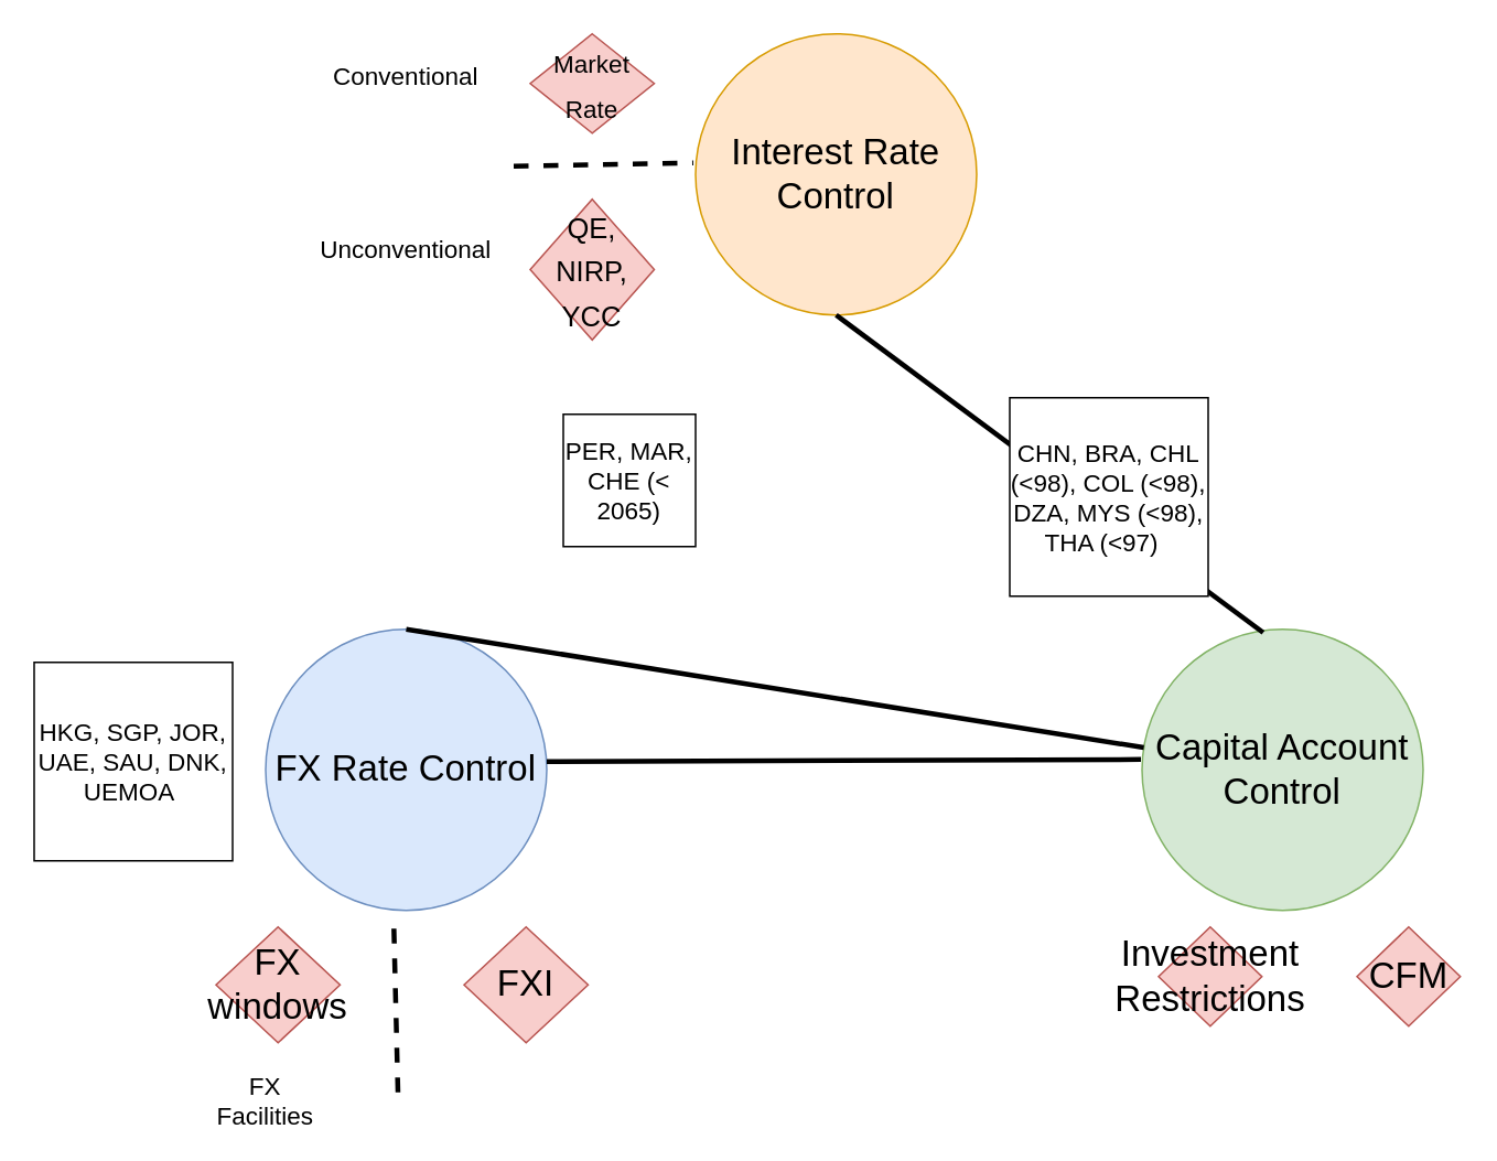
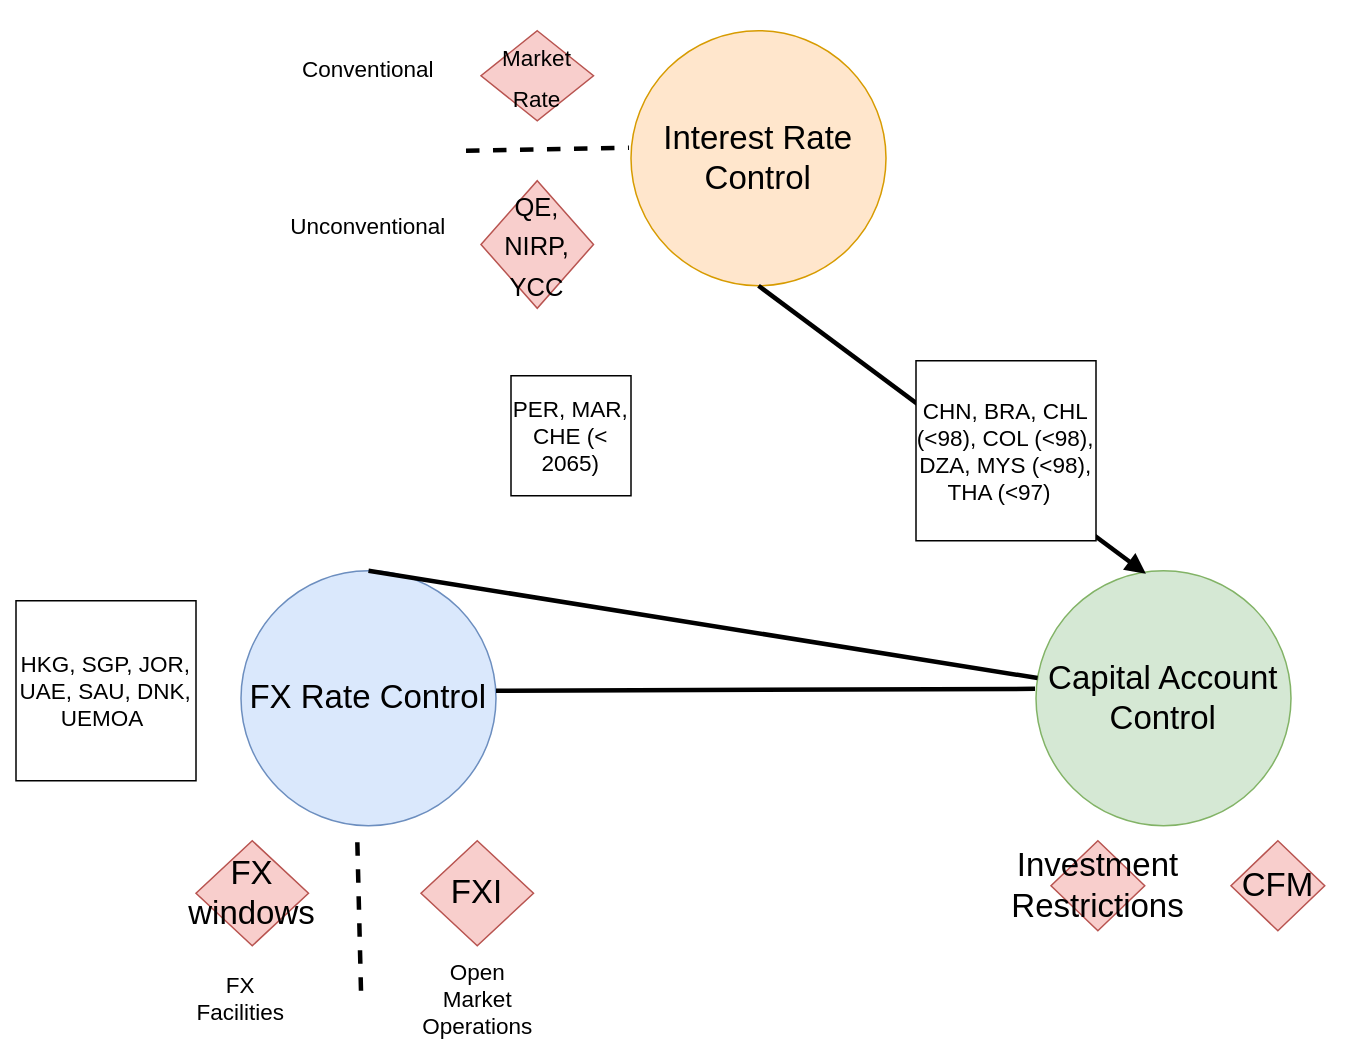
  <mxCell id="0" />
  <mxCell id="1" parent="0" />
  <mxCell id="2" value="&lt;font style=&quot;font-size: 22px;&quot;&gt;Interest Rate Control&lt;/font&gt;" style="ellipse;whiteSpace=wrap;html=1;aspect=fixed;fillColor=#ffe6cc;strokeColor=#d79b00;" parent="1" vertex="1"><mxGeometry x="420" y="20" width="170" height="170" as="geometry" /></mxCell>
  <mxCell id="3" value="&lt;font style=&quot;font-size: 22px;&quot;&gt;FX Rate Control&lt;/font&gt;" style="ellipse;whiteSpace=wrap;html=1;aspect=fixed;fillColor=#dae8fc;strokeColor=#6c8ebf;" parent="1" vertex="1"><mxGeometry x="160" y="380" width="170" height="170" as="geometry" /></mxCell>
  <mxCell id="4" value="&lt;font style=&quot;font-size: 22px;&quot;&gt;Capital Account Control&lt;/font&gt;" style="ellipse;whiteSpace=wrap;html=1;aspect=fixed;fillColor=#d5e8d4;strokeColor=#82b366;" parent="1" vertex="1"><mxGeometry x="690" y="380" width="170" height="170" as="geometry" /></mxCell>
  <mxCell id="5" value="" style="endArrow=none;html=1;rounded=1;fontSize=22;exitX=0.5;exitY=0;exitDx=0;exitDy=0;strokeWidth=3;" parent="1" source="3" target="4" edge="1"><mxGeometry width="50" height="50" relative="1" as="geometry"><mxPoint x="260" y="360" as="sourcePoint" /><mxPoint x="310" y="310" as="targetPoint" /></mxGeometry></mxCell>
  <mxCell id="6" value="" style="endArrow=none;html=1;rounded=1;fontSize=22;exitX=0.5;exitY=0;exitDx=0;exitDy=0;entryX=-0.004;entryY=0.463;entryDx=0;entryDy=0;strokeWidth=3;entryPerimeter=0;" parent="1" target="4" edge="1"><mxGeometry width="50" height="50" relative="1" as="geometry"><mxPoint x="330" y="460" as="sourcePoint" /><mxPoint x="570" y="260" as="targetPoint" /></mxGeometry></mxCell>
- <mxCell id="7" value="" style="endArrow=none;html=1;rounded=1;fontSize=22;exitX=0.5;exitY=1;exitDx=0;exitDy=0;entryX=0.431;entryY=0.012;entryDx=0;entryDy=0;strokeWidth=3;entryPerimeter=0;" parent="1" source="2" target="4" edge="1"><mxGeometry width="50" height="50" relative="1" as="geometry"><mxPoint x="400" y="410" as="sourcePoint" /><mxPoint x="640" y="210" as="targetPoint" /></mxGeometry></mxCell>
+ <mxCell id="7" value="" style="endArrow=block;html=1;rounded=1;fontSize=22;exitX=0.5;exitY=1;exitDx=0;exitDy=0;entryX=0.431;entryY=0.012;entryDx=0;entryDy=0;strokeWidth=3;entryPerimeter=0;" parent="1" source="2" target="4" edge="1"><mxGeometry width="50" height="50" relative="1" as="geometry"><mxPoint x="400" y="410" as="sourcePoint" /><mxPoint x="640" y="210" as="targetPoint" /></mxGeometry></mxCell>
  <mxCell id="8" value="FX windows" style="rhombus;whiteSpace=wrap;html=1;fontSize=22;fillColor=#f8cecc;strokeColor=#b85450;" parent="1" vertex="1"><mxGeometry x="130" y="560" width="75" height="70" as="geometry" /></mxCell>
  <mxCell id="9" value="Investment Restrictions" style="rhombus;whiteSpace=wrap;html=1;fontSize=22;fillColor=#f8cecc;strokeColor=#b85450;align=center;" parent="1" vertex="1"><mxGeometry x="700" y="560" width="62.5" height="60" as="geometry" /></mxCell>
  <mxCell id="10" value="&lt;font style=&quot;font-size: 17px;&quot;&gt;QE, NIRP, YCC&lt;/font&gt;" style="rhombus;whiteSpace=wrap;html=1;fontSize=22;fillColor=#f8cecc;strokeColor=#b85450;" parent="1" vertex="1"><mxGeometry x="320" y="120" width="75" height="85" as="geometry" /></mxCell>
  <mxCell id="11" value="&lt;font style=&quot;font-size: 15px;&quot;&gt;Market Rate&lt;/font&gt;" style="rhombus;whiteSpace=wrap;html=1;fontSize=22;fillColor=#f8cecc;strokeColor=#b85450;" parent="1" vertex="1"><mxGeometry x="320" y="20" width="75" height="60" as="geometry" /></mxCell>
  <mxCell id="12" value="CHN, BRA, CHL (&amp;lt;98), COL (&amp;lt;98), DZA, MYS (&amp;lt;98), THA (&amp;lt;97)&amp;nbsp;&amp;nbsp;" style="whiteSpace=wrap;html=1;aspect=fixed;fontSize=15;" parent="1" vertex="1"><mxGeometry x="610" y="240" width="120" height="120" as="geometry" /></mxCell>
- <mxCell id="13" value="HKG, SGP, JOR, UAE, SAU, DNK,&lt;br&gt;UEMOA&amp;nbsp;" style="whiteSpace=wrap;html=1;aspect=fixed;fontSize=15;" parent="1" vertex="1"><mxGeometry x="20" y="400" width="120" height="120" as="geometry" /></mxCell>
+ <mxCell id="13" value="HKG, SGP, JOR, UAE, SAU, DNK,&lt;br&gt;UEMOA&amp;nbsp;" style="whiteSpace=wrap;html=1;aspect=fixed;fontSize=15;" parent="1" vertex="1"><mxGeometry x="10" y="400" width="120" height="120" as="geometry" /></mxCell>
  <mxCell id="14" value="PER, MAR, CHE (&amp;lt; 2065)" style="whiteSpace=wrap;html=1;aspect=fixed;fontSize=15;" parent="1" vertex="1"><mxGeometry x="340" y="250" width="80" height="80" as="geometry" /></mxCell>
  <mxCell id="15" value="" style="endArrow=none;dashed=1;html=1;rounded=1;strokeWidth=3;fontSize=15;entryX=-0.008;entryY=0.459;entryDx=0;entryDy=0;entryPerimeter=0;" parent="1" target="2" edge="1"><mxGeometry width="50" height="50" relative="1" as="geometry"><mxPoint x="310" y="100" as="sourcePoint" /><mxPoint x="400" y="100" as="targetPoint" /></mxGeometry></mxCell>
  <mxCell id="16" value="FXI" style="rhombus;whiteSpace=wrap;html=1;fontSize=22;fillColor=#f8cecc;strokeColor=#b85450;" parent="1" vertex="1"><mxGeometry x="280" y="560" width="75" height="70" as="geometry" /></mxCell>
  <mxCell id="17" value="" style="endArrow=none;dashed=1;html=1;rounded=1;strokeWidth=3;fontSize=15;entryX=0.455;entryY=1.016;entryDx=0;entryDy=0;entryPerimeter=0;" parent="1" target="3" edge="1"><mxGeometry width="50" height="50" relative="1" as="geometry"><mxPoint x="240" y="660" as="sourcePoint" /><mxPoint x="288.64" y="590" as="targetPoint" /></mxGeometry></mxCell>
  <mxCell id="18" value="Conventional" style="text;html=1;strokeColor=none;fillColor=none;align=center;verticalAlign=middle;whiteSpace=wrap;rounded=0;fontSize=15;" parent="1" vertex="1"><mxGeometry x="215" y="30" width="60" height="30" as="geometry" /></mxCell>
  <mxCell id="19" value="Unconventional" style="text;html=1;strokeColor=none;fillColor=none;align=center;verticalAlign=middle;whiteSpace=wrap;rounded=0;fontSize=15;" parent="1" vertex="1"><mxGeometry x="215" y="135" width="60" height="30" as="geometry" /></mxCell>
  <mxCell id="20" value="FX Facilities" style="text;html=1;strokeColor=none;fillColor=none;align=center;verticalAlign=middle;whiteSpace=wrap;rounded=0;fontSize=15;" parent="1" vertex="1"><mxGeometry x="130" y="650" width="60" height="30" as="geometry" /></mxCell>
+ <mxCell id="21" value="Open Market Operations&lt;br&gt;" style="text;html=1;strokeColor=none;fillColor=none;align=center;verticalAlign=middle;whiteSpace=wrap;rounded=0;fontSize=15;" parent="1" vertex="1"><mxGeometry x="287.5" y="650" width="60" height="30" as="geometry" /></mxCell>
  <mxCell id="22" value="CFM" style="rhombus;whiteSpace=wrap;html=1;fontSize=22;fillColor=#f8cecc;strokeColor=#b85450;" parent="1" vertex="1"><mxGeometry x="820" y="560" width="62.5" height="60" as="geometry" /></mxCell>
